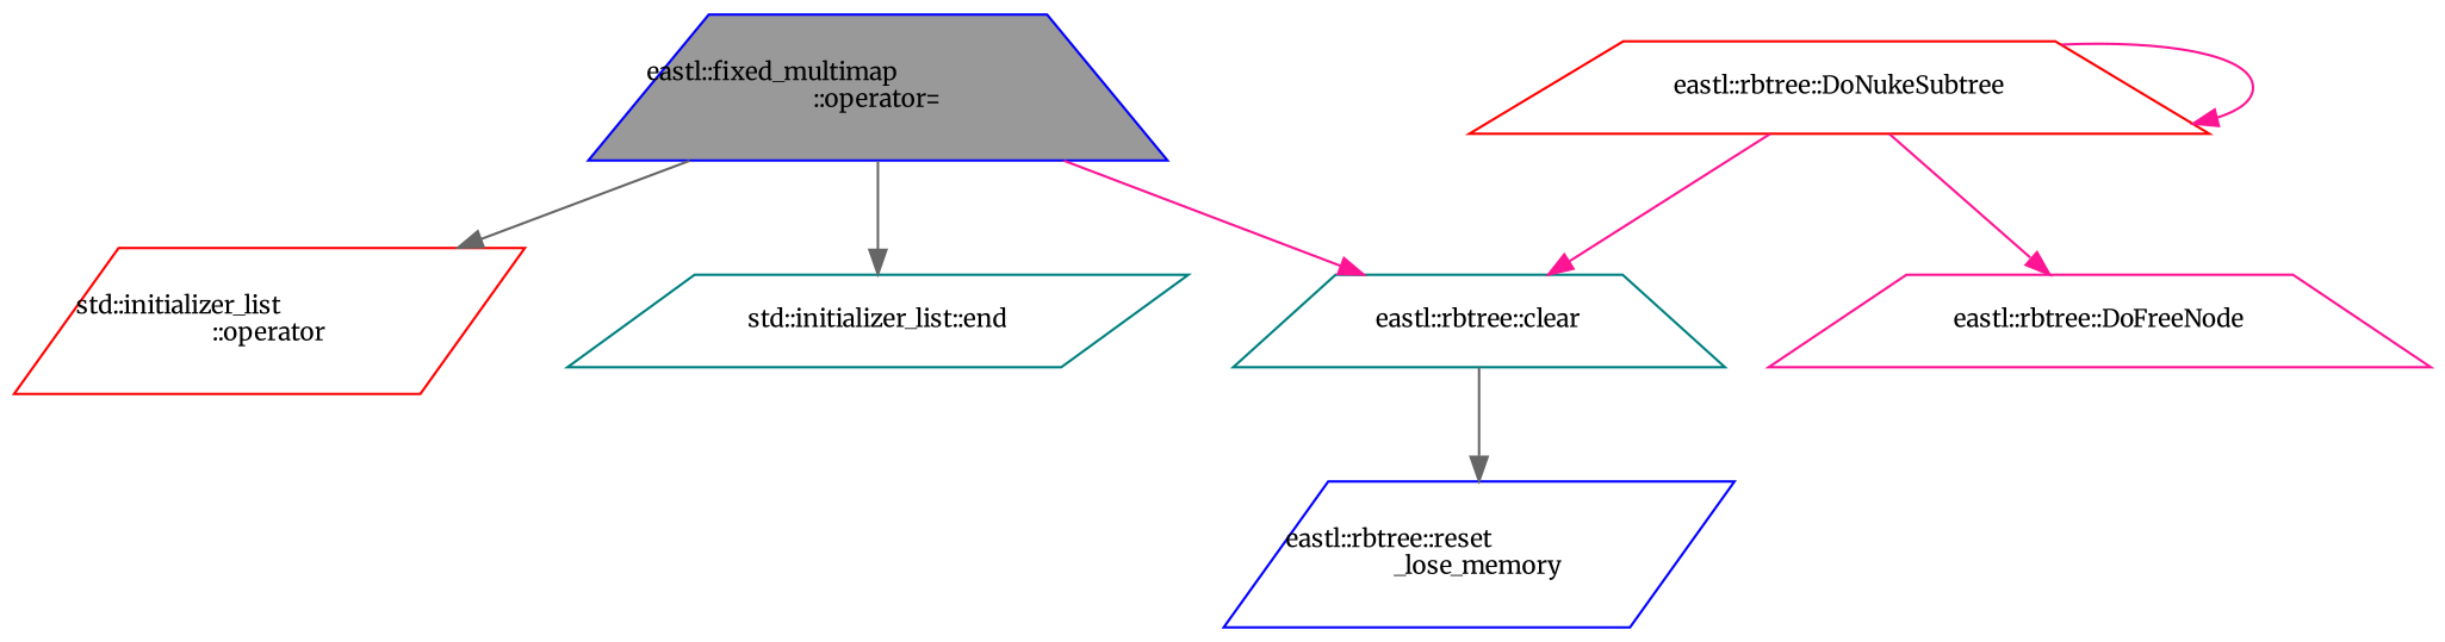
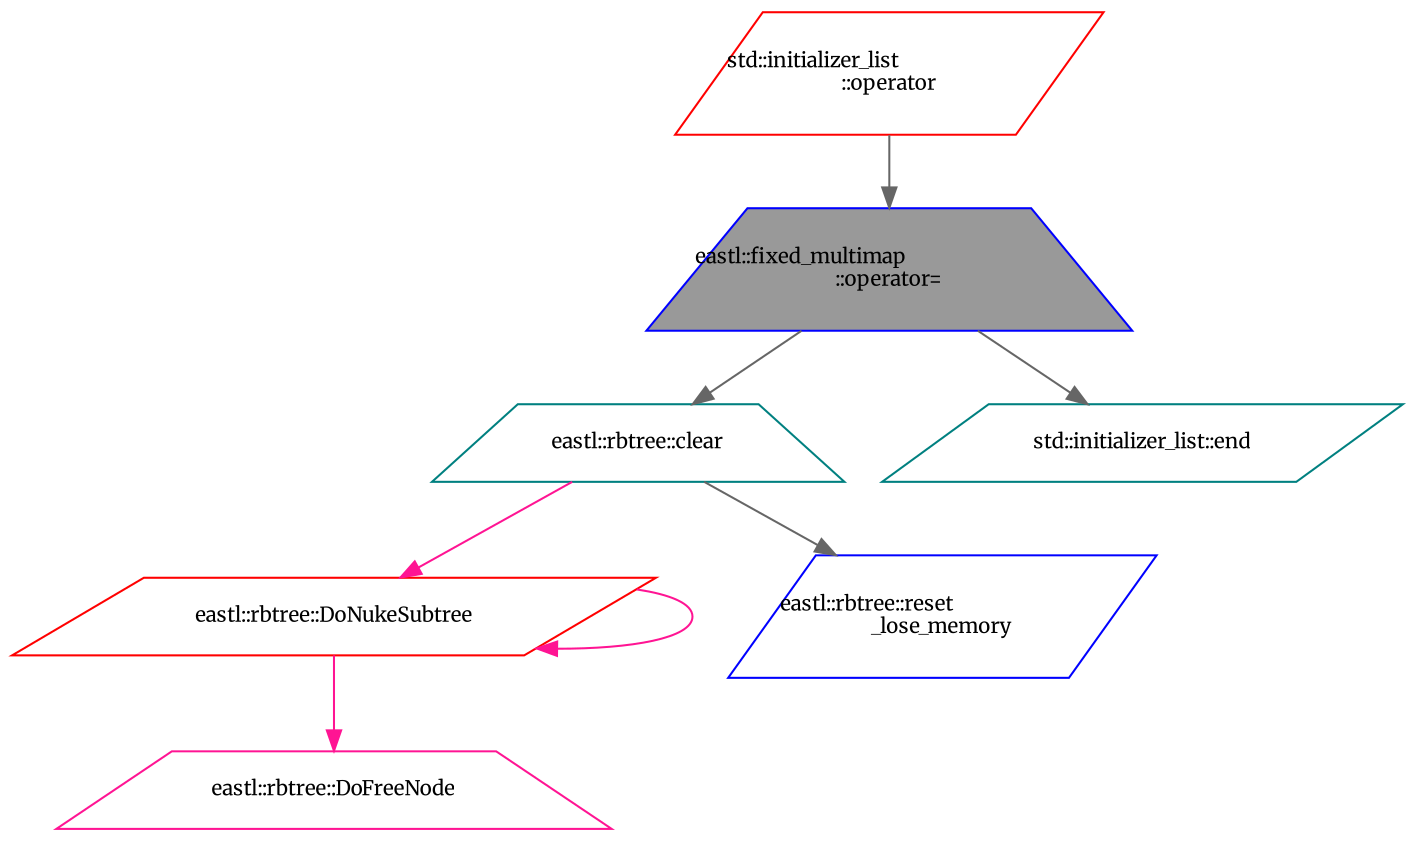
  digraph {
    fontname=Merriweather
    rankdir=TB
    node [color=blue fillcolor=white fontname=Merriweather fontsize=10 shape=parallelogram style=filled]
    edge [color=gray40 fontname=Merriweather fontsize=10 labelfontname=Helvetica labelfontsize=10 style=solid]
    n1 [fillcolor=grey60 fontcolor=black height=0.2 label="eastl::fixed_multimap\l::operator=" shape=trapezium width=0.4]
    n2 [color=red height=0.2 label="std::initializer_list\l::operator" width=0.4]
    n3 [color=teal height=0.2 label="eastl::rbtree::clear" shape=trapezium width=0.4]
    n4 [color=teal height=0.2 label="std::initializer_list::end" width=0.4]
-   n5 [color=red height=0.2 label="eastl::rbtree::DoNukeSubtree" shape=trapezium width=0.4]
+   n5 [color=red height=0.2 label="eastl::rbtree::DoNukeSubtree" width=0.4]
    n6 [height=0.2 label="eastl::rbtree::reset\l_lose_memory" width=0.4]
    n7 [color=deeppink height=0.2 label="eastl::rbtree::DoFreeNode" shape=trapezium width=0.4]
-   n1 -> n2
-   n1 -> n3 [color=deeppink]
+   n2 -> n1
+   n1 -> n3
    n1 -> n4
-   n5 -> n3 [color=deeppink]
+   n3 -> n5 [color=deeppink]
    n3 -> n6
    n5 -> n5 [color=deeppink]
    n5 -> n7 [color=deeppink]
  }
